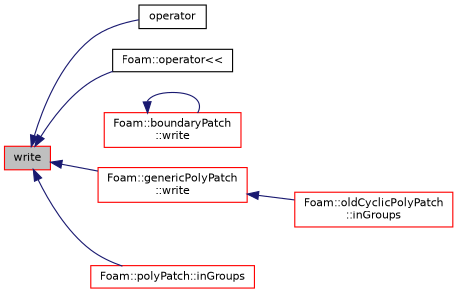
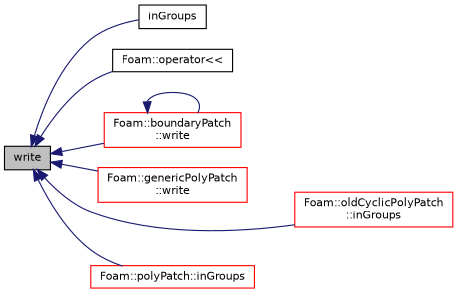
  digraph {
    rankdir=LR
    node [color=red fontname=Helvetica fontsize=10 shape=record]
    edge [color=midnightblue dir=back fontname=Helvetica fontsize=10 labelfontname=Helvetica labelfontsize=10 style=solid]
-   n1 [fillcolor=grey75 fontcolor=black height=0.2 label=write style=filled width=0.4]
-   n2 [color=black height=0.2 label=operator width=0.4]
+   n1 [color=black fillcolor=grey75 fontcolor=black height=0.2 label=write style=filled width=0.4]
+   n2 [color=black height=0.2 label=inGroups width=0.4]
    n3 [color=black height=0.2 label="Foam::operator\<\<" width=0.4]
    n4 [height=0.2 label="Foam::boundaryPatch\l::write" width=0.4]
    n5 [height=0.2 label="Foam::genericPolyPatch\l::write" width=0.4]
    n6 [height=0.2 label="Foam::oldCyclicPolyPatch\l::inGroups" width=0.4]
    n7 [height=0.2 label="Foam::polyPatch::inGroups" width=0.4]
    n1 -> n2
    n1 -> n3
+   n1 -> n4
    n1 -> n5
-   n5 -> n6
+   n1 -> n6
    n1 -> n7
    n4 -> n4
  }
